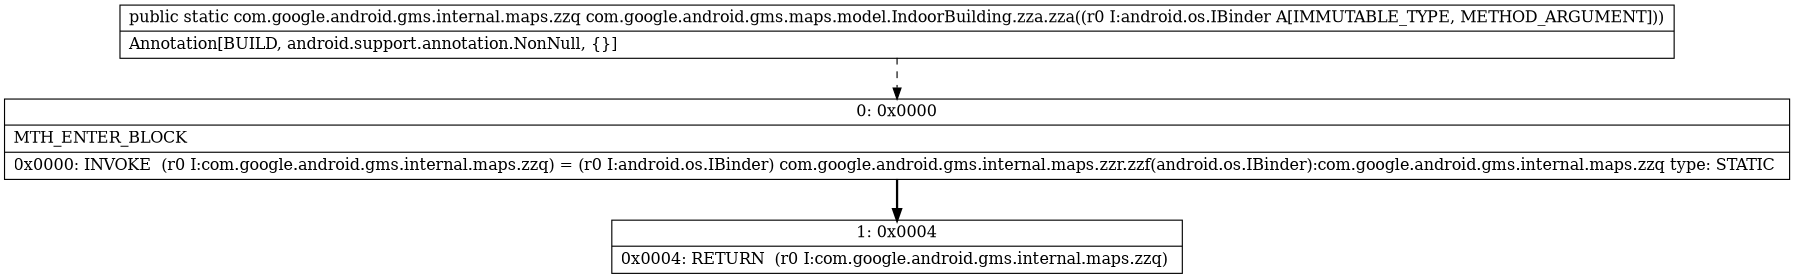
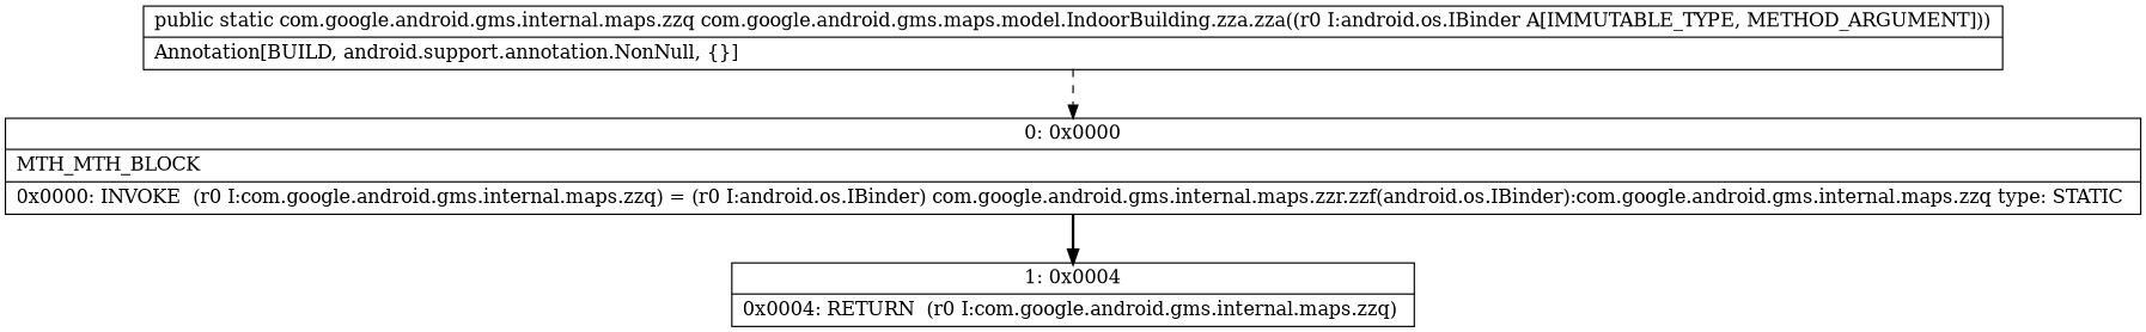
  digraph {
    node [shape=record]
-   n1 [label="{0\:\ 0x0000|MTH_ENTER_BLOCK\l|0x0000: INVOKE  (r0 I:com.google.android.gms.internal.maps.zzq) = (r0 I:android.os.IBinder) com.google.android.gms.internal.maps.zzr.zzf(android.os.IBinder):com.google.android.gms.internal.maps.zzq type: STATIC \l}"]
+   n1 [label="{0\:\ 0x0000|MTH_MTH_BLOCK\l|0x0000: INVOKE  (r0 I:com.google.android.gms.internal.maps.zzq) = (r0 I:android.os.IBinder) com.google.android.gms.internal.maps.zzr.zzf(android.os.IBinder):com.google.android.gms.internal.maps.zzq type: STATIC \l}"]
    n2 [label="{1\:\ 0x0004|0x0004: RETURN  (r0 I:com.google.android.gms.internal.maps.zzq) \l}"]
    n3 [label="{public static com.google.android.gms.internal.maps.zzq com.google.android.gms.maps.model.IndoorBuilding.zza.zza((r0 I:android.os.IBinder A[IMMUTABLE_TYPE, METHOD_ARGUMENT]))  | Annotation[BUILD, android.support.annotation.NonNull, \{\}]\l}"]
    n1 -> n2 [style=bold]
    n3 -> n1 [style=dashed]
  }
